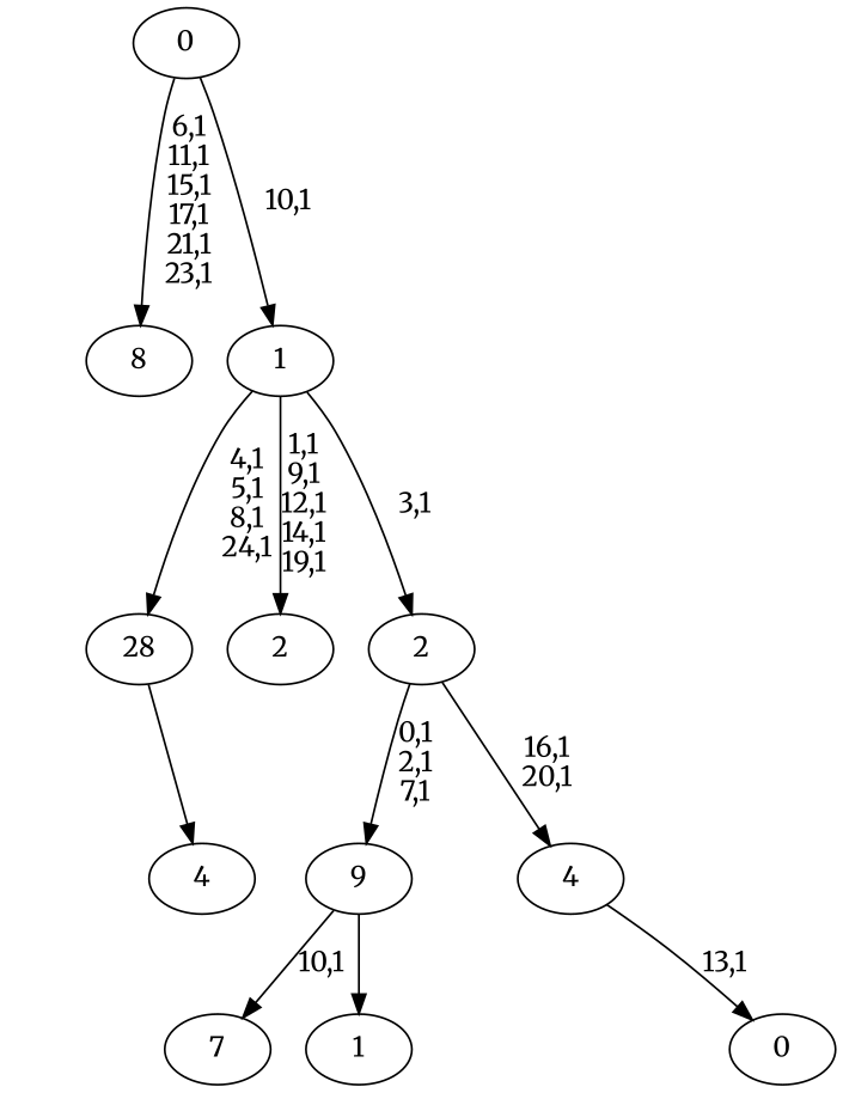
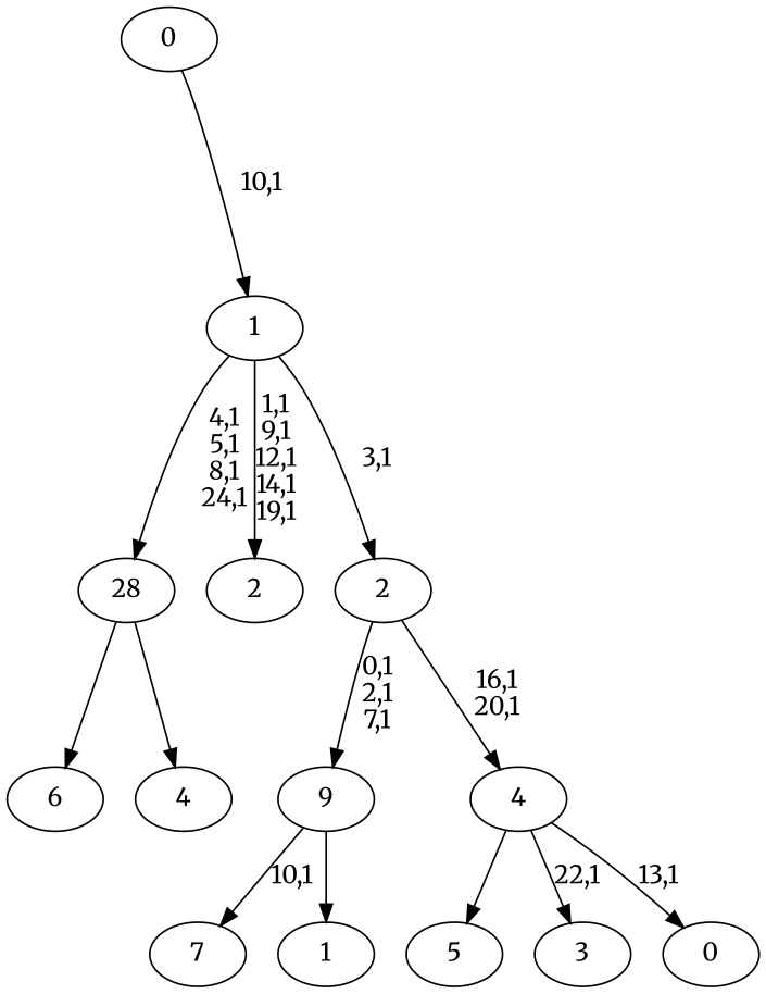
  digraph {
    fontname=Merriweather
    node [fontname=Merriweather]
    edge [fontname=Merriweather]
-   n1 [label=8]
    n2 [label=7]
+   n3 [label=6]
+   n4 [label=5]
    n5 [label=4]
    n6 [label=28]
+   n7 [label=3]
    n8 [label=2]
    n9 [label=1]
    9
    n11 [label=0]
    4
    2
    1
    0
+   n6 -> n3
    n6 -> n5
    9 -> n2 [label="10,1"]
    9 -> n9
+   4 -> n4
+   4 -> n7 [label="22,1"]
    4 -> n11 [label="13,1"]
    2 -> 9 [label="0,1\n2,1\n7,1"]
    2 -> 4 [label="16,1\n20,1"]
    1 -> n6 [label="4,1\n5,1\n8,1\n24,1"]
    1 -> n8 [label="1,1\n9,1\n12,1\n14,1\n19,1"]
    1 -> 2 [label="3,1"]
-   0 -> n1 [label="6,1\n11,1\n15,1\n17,1\n21,1\n23,1"]
    0 -> 1 [label="10,1"]
  }
